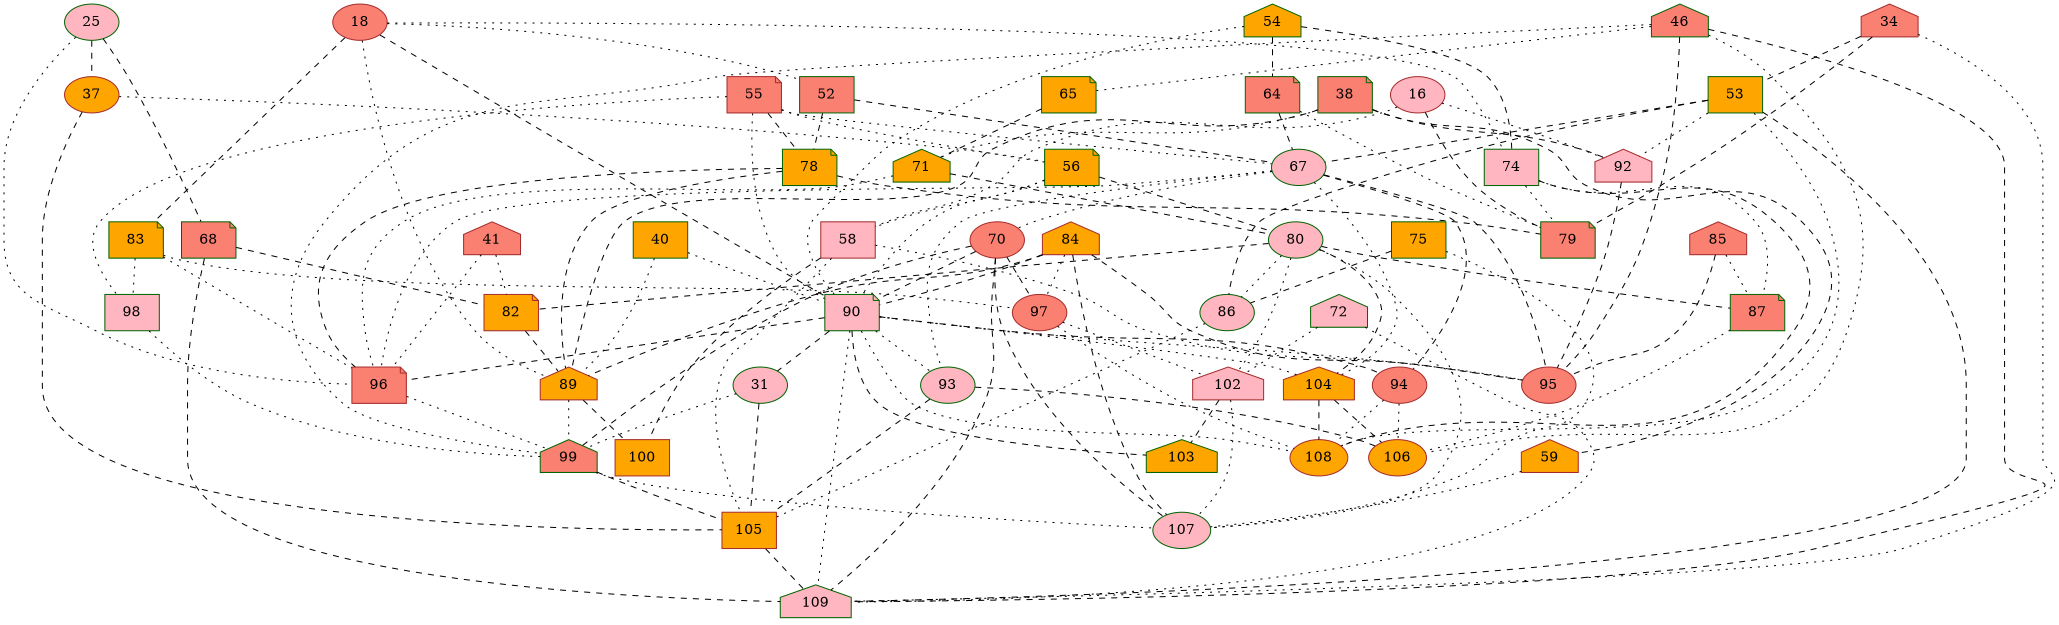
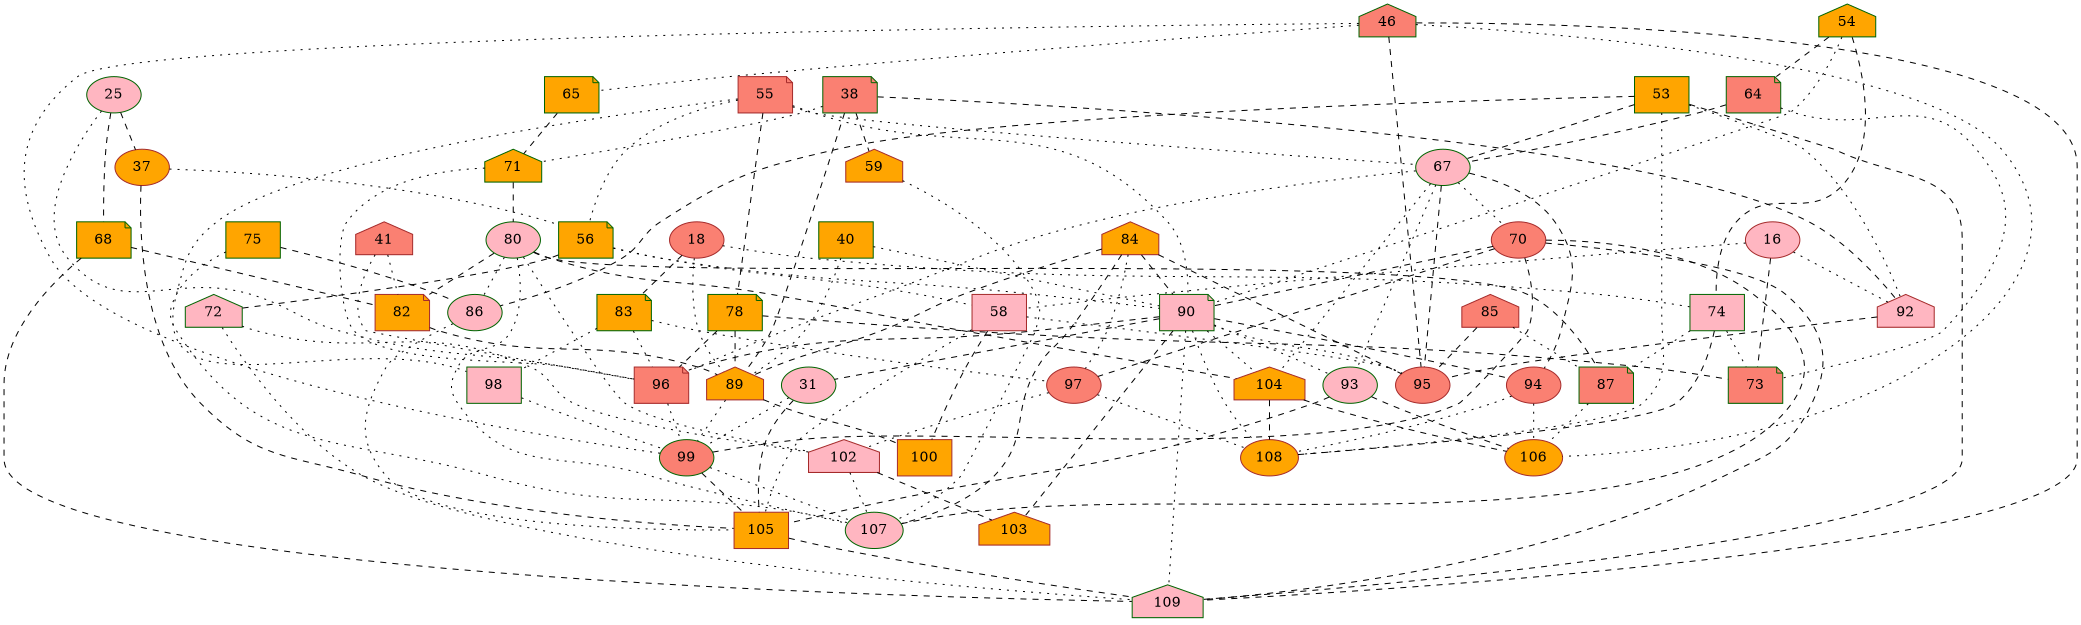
  graph {
    node [color=darkgreen fillcolor=orange shape=ellipse style=filled]
    edge [style=dotted]
    58 [color=brown fillcolor=lightpink shape=box super="+5"]
    105 [color=brown shape=box super="+11+17"]
    95 [color=brown fillcolor=salmon super="+88"]
    100 [color=brown shape=box]
    16 [color=brown fillcolor=lightpink]
-   79 [fillcolor=salmon shape=note]
+   79 [fillcolor=salmon shape=note label=73]
    92 [color=brown fillcolor=lightpink shape=house super="+9"]
    18 [color=brown fillcolor=salmon super="+14"]
-   52 [fillcolor=salmon shape=box]
    74 [fillcolor=lightpink shape=box super="+20"]
    83 [shape=note]
    89 [color=brown shape=house super="+19"]
    90 [fillcolor=lightpink shape=note super="+26+51+81+45"]
    67 [fillcolor=lightpink super="+15+10+21+32"]
    78 [shape=note super="+77"]
    108 [color=brown]
    87 [fillcolor=salmon shape=note]
    96 [color=brown fillcolor=salmon shape=note super="+31+43+69"]
    98 [fillcolor=lightpink shape=box]
    97 [color=brown fillcolor=salmon super="+73"]
-   99 [fillcolor=salmon shape=house]
+   99 [fillcolor=salmon]
    109 [fillcolor=lightpink shape=house super="+101+66"]
    93 [fillcolor=lightpink]
    94 [color=brown fillcolor=salmon super="+36"]
    104 [color=brown shape=house super="+13+44+62"]
    n26 [fillcolor=lightpink label=31]
-   103 [shape=house]
+   103 [color=brown shape=house]
    37 [color=brown super="+27"]
    56 [shape=note super="+48"]
    25 [fillcolor=lightpink]
-   68 [fillcolor=salmon shape=note]
+   68 [shape=note]
    82 [color=brown shape=note]
-   34 [color=brown fillcolor=salmon shape=house super="+3"]
    53 [shape=box super="+2"]
    86 [fillcolor=lightpink super="+35"]
    80 [fillcolor=lightpink super="+8+49"]
    38 [fillcolor=salmon shape=note]
    59 [color=brown shape=house]
    71 [shape=house]
    107 [fillcolor=lightpink super="+7"]
    40 [shape=box]
    41 [color=brown fillcolor=salmon shape=house]
    46 [fillcolor=salmon shape=house]
    65 [shape=note]
    106 [color=brown]
    70 [color=brown fillcolor=salmon super="+63"]
    54 [shape=house]
    64 [fillcolor=salmon shape=note]
    55 [color=brown fillcolor=salmon shape=note super="+39"]
    102 [color=brown fillcolor=lightpink shape=house]
    72 [fillcolor=lightpink shape=house]
    75 [shape=box]
    84 [color=brown shape=house super="+57+61"]
    85 [color=brown fillcolor=salmon shape=house]
    58 -- 105
    58 -- 95
    58 -- 100 [style=dashed]
    105 -- 109 [style=dashed weight=2]
    16 -- 58
    16 -- 79 [style=dashed]
    16 -- 92
    92 -- 95 [style=dashed]
-   18 -- 52
    18 -- 74
    18 -- 83 [style=dashed]
    18 -- 89 [weight=2]
-   18 -- 90 [style=dashed]
-   52 -- 67 [style=dashed]
-   52 -- 78 [style=dashed]
    74 -- 79
    74 -- 108 [style=dashed]
    74 -- 87
    83 -- 96
    83 -- 98
    83 -- 97
    89 -- 100 [style=dashed weight=2]
    89 -- 99
    90 -- 95 [weight=3]
    90 -- 108
    90 -- 96 [style=dashed weight=3]
    90 -- 109 [weight=3]
    90 -- 93
    90 -- 94 [style=dashed weight=2]
    90 -- 104 [weight=2]
    90 -- n26 [style=dashed weight=2]
    90 -- 103 [style=dashed]
    67 -- 95 [style=dashed weight=3]
    67 -- 96 [weight=2]
    67 -- 93
    67 -- 94 [style=dashed]
    67 -- 104 [weight=2]
    67 -- 70
    78 -- 79 [style=dashed]
    78 -- 89 [style=dashed weight=2]
    78 -- 96 [style=dashed weight=2]
    87 -- 106
    96 -- 99
    98 -- 99
    97 -- 108
    97 -- 102 [weight=2]
    99 -- 105 [style=dashed]
    99 -- 107
    93 -- 105 [style=dashed]
    93 -- 106 [style=dashed]
    94 -- 108
    94 -- 106
    104 -- 108 [style=dashed weight=3]
    104 -- 106 [style=dashed]
    n26 -- 105 [style=dashed]
    n26 -- 99
    37 -- 105 [style=dashed]
    37 -- 56
    56 -- 58
    56 -- 90
-   56 -- 80 [style=dashed weight=2]
+   56 -- 72 [style=dashed weight=2]
    25 -- 96
    25 -- 37 [style=dashed weight=2]
    25 -- 68 [style=dashed]
    68 -- 109 [style=dashed]
    68 -- 82 [style=dashed]
    82 -- 89 [style=dashed]
-   34 -- 79 [style=dashed]
-   34 -- 109
-   34 -- 53 [style=dashed]
    53 -- 92 [weight=2]
    53 -- 67 [style=dashed weight=2]
    53 -- 108 [weight=2]
    53 -- 109 [style=dashed]
    53 -- 86 [style=dashed]
    86 -- 105
    80 -- 87 [style=dashed]
    80 -- 104 [style=dashed]
    80 -- 82 [style=dashed]
    80 -- 86
    80 -- 107
    80 -- 102
    38 -- 92 [style=dashed]
    38 -- 89 [style=dashed]
    38 -- 59 [style=dashed]
    38 -- 71
    59 -- 107
    71 -- 96 [weight=2]
    71 -- 80 [style=dashed]
    40 -- 89
    40 -- 90
    41 -- 96
    41 -- 82
    46 -- 95 [style=dashed]
    46 -- 99
    46 -- 109 [style=dashed]
    46 -- 65
    46 -- 106
    65 -- 71 [style=dashed]
    70 -- 90 [style=dashed weight=2]
    70 -- 97 [style=dashed]
    70 -- 99 [style=dashed]
    70 -- 109 [style=dashed]
    70 -- 107 [style=dashed weight=2]
    54 -- 74 [style=dashed]
    54 -- 90
    54 -- 64 [style=dashed]
    64 -- 79
    64 -- 67 [style=dashed]
    55 -- 90 [weight=3]
    55 -- 67
    55 -- 78 [style=dashed]
    55 -- 98
    55 -- 56 [weight=2]
    102 -- 103 [style=dashed]
    102 -- 107
    72 -- 109
    72 -- 102
    75 -- 86 [style=dashed]
    75 -- 107
    84 -- 95 [style=dashed]
    84 -- 89 [style=dashed]
    84 -- 90 [style=dashed]
    84 -- 97
    84 -- 107 [style=dashed]
    85 -- 95 [style=dashed]
    85 -- 87
  }
